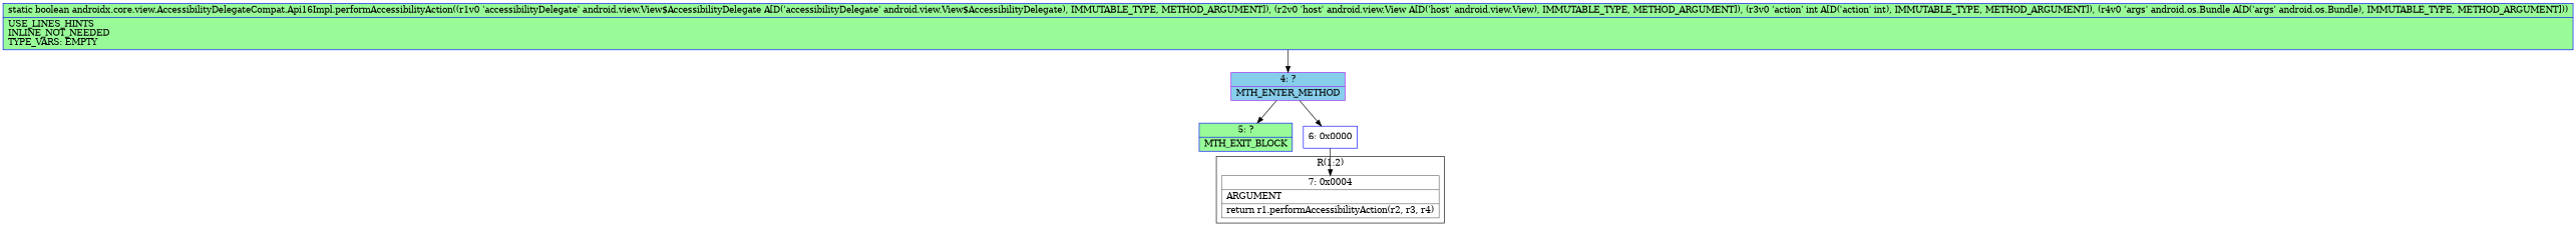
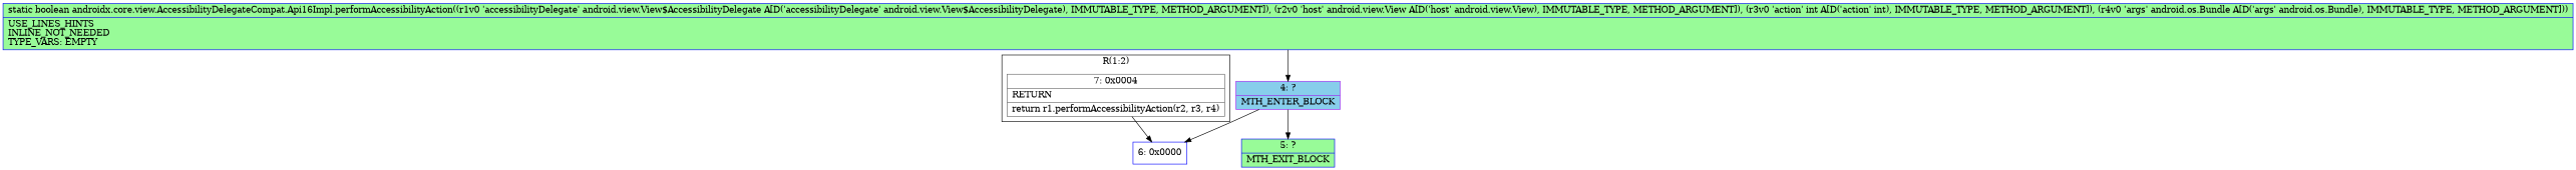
  digraph {
    node [color=blue fillcolor=white shape=record style=filled]
-   n1 [color=gray40 label="{7\:\ 0x0004|ARGUMENT\l|return r1.performAccessibilityAction(r2, r3, r4)\l}"]
+   n1 [color=gray40 label="{7\:\ 0x0004|RETURN\l|return r1.performAccessibilityAction(r2, r3, r4)\l}"]
    n2 [fillcolor=palegreen label="{5\:\ ?|MTH_EXIT_BLOCK\l}"]
-   n3 [color=purple fillcolor=skyblue label="{4\:\ ?|MTH_ENTER_METHOD\l}"]
+   n3 [color=purple fillcolor=skyblue label="{4\:\ ?|MTH_ENTER_BLOCK\l}"]
    n4 [label="{6\:\ 0x0000}"]
    n5 [fillcolor=palegreen label="{static boolean androidx.core.view.AccessibilityDelegateCompat.Api16Impl.performAccessibilityAction((r1v0 'accessibilityDelegate' android.view.View$AccessibilityDelegate A[D('accessibilityDelegate' android.view.View$AccessibilityDelegate), IMMUTABLE_TYPE, METHOD_ARGUMENT]), (r2v0 'host' android.view.View A[D('host' android.view.View), IMMUTABLE_TYPE, METHOD_ARGUMENT]), (r3v0 'action' int A[D('action' int), IMMUTABLE_TYPE, METHOD_ARGUMENT]), (r4v0 'args' android.os.Bundle A[D('args' android.os.Bundle), IMMUTABLE_TYPE, METHOD_ARGUMENT]))  | USE_LINES_HINTS\lINLINE_NOT_NEEDED\lTYPE_VARS: EMPTY\l}"]
    subgraph cluster_1 {
      label="R(1:2)"
      n1
    }
    n3 -> n2
    n3 -> n4
-   n4 -> n1
+   n1 -> n4
    n5 -> n3
  }
